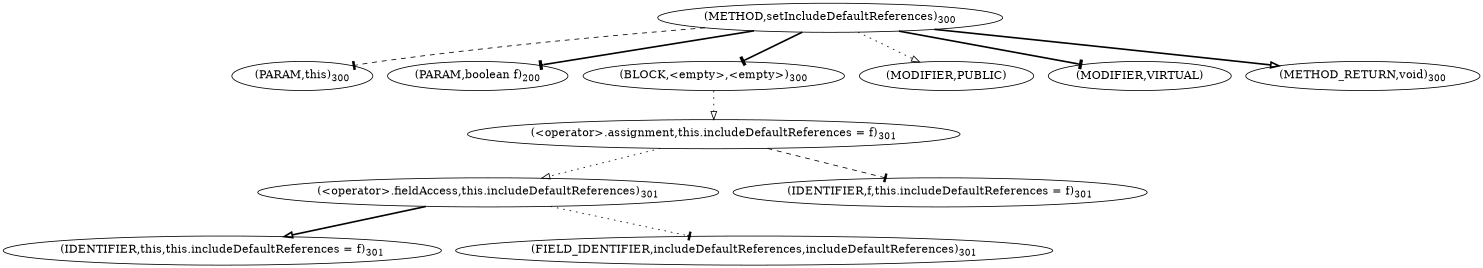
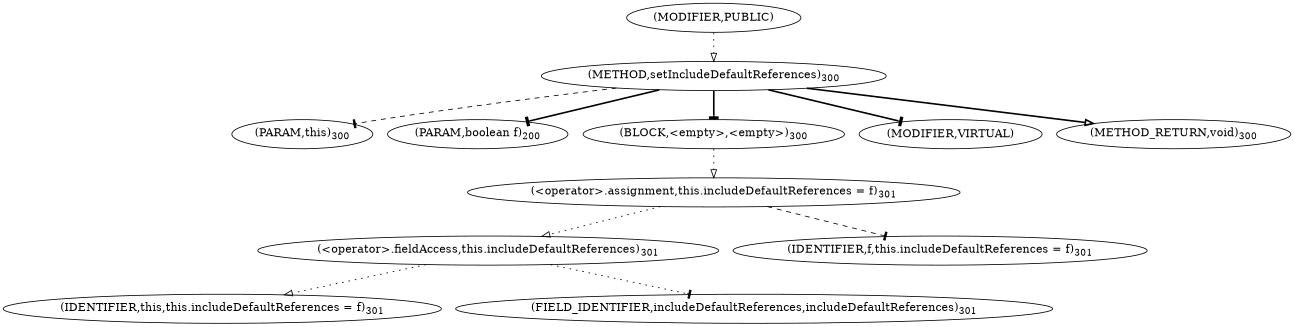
  digraph {
    edge [arrowhead=tee style=dotted]
    n1 [label=<(METHOD,setIncludeDefaultReferences)<SUB>300</SUB>>]
    n2 [label=<(PARAM,this)<SUB>300</SUB>>]
    n3 [label=<(PARAM,boolean f)<SUB>200</SUB>>]
    n4 [label=<(BLOCK,&lt;empty&gt;,&lt;empty&gt;)<SUB>300</SUB>>]
    n5 [label=<(MODIFIER,PUBLIC)>]
    n6 [label=<(MODIFIER,VIRTUAL)>]
    n7 [label=<(METHOD_RETURN,void)<SUB>300</SUB>>]
    n8 [label=<(&lt;operator&gt;.assignment,this.includeDefaultReferences = f)<SUB>301</SUB>>]
    n9 [label=<(&lt;operator&gt;.fieldAccess,this.includeDefaultReferences)<SUB>301</SUB>>]
    n10 [label=<(IDENTIFIER,f,this.includeDefaultReferences = f)<SUB>301</SUB>>]
    n11 [label=<(IDENTIFIER,this,this.includeDefaultReferences = f)<SUB>301</SUB>>]
    n12 [label=<(FIELD_IDENTIFIER,includeDefaultReferences,includeDefaultReferences)<SUB>301</SUB>>]
    n1 -> n2 [style=dashed]
    n1 -> n3 [style=bold]
    n1 -> n4 [style=bold]
-   n1 -> n5 [arrowhead=onormal]
+   n5 -> n1 [arrowhead=onormal]
    n1 -> n6 [style=bold]
    n1 -> n7 [arrowhead=onormal style=bold]
    n4 -> n8 [arrowhead=onormal]
    n8 -> n9 [arrowhead=onormal]
    n8 -> n10 [style=dashed]
-   n9 -> n11 [arrowhead=onormal style=bold]
+   n9 -> n11 [arrowhead=onormal]
    n9 -> n12
  }
